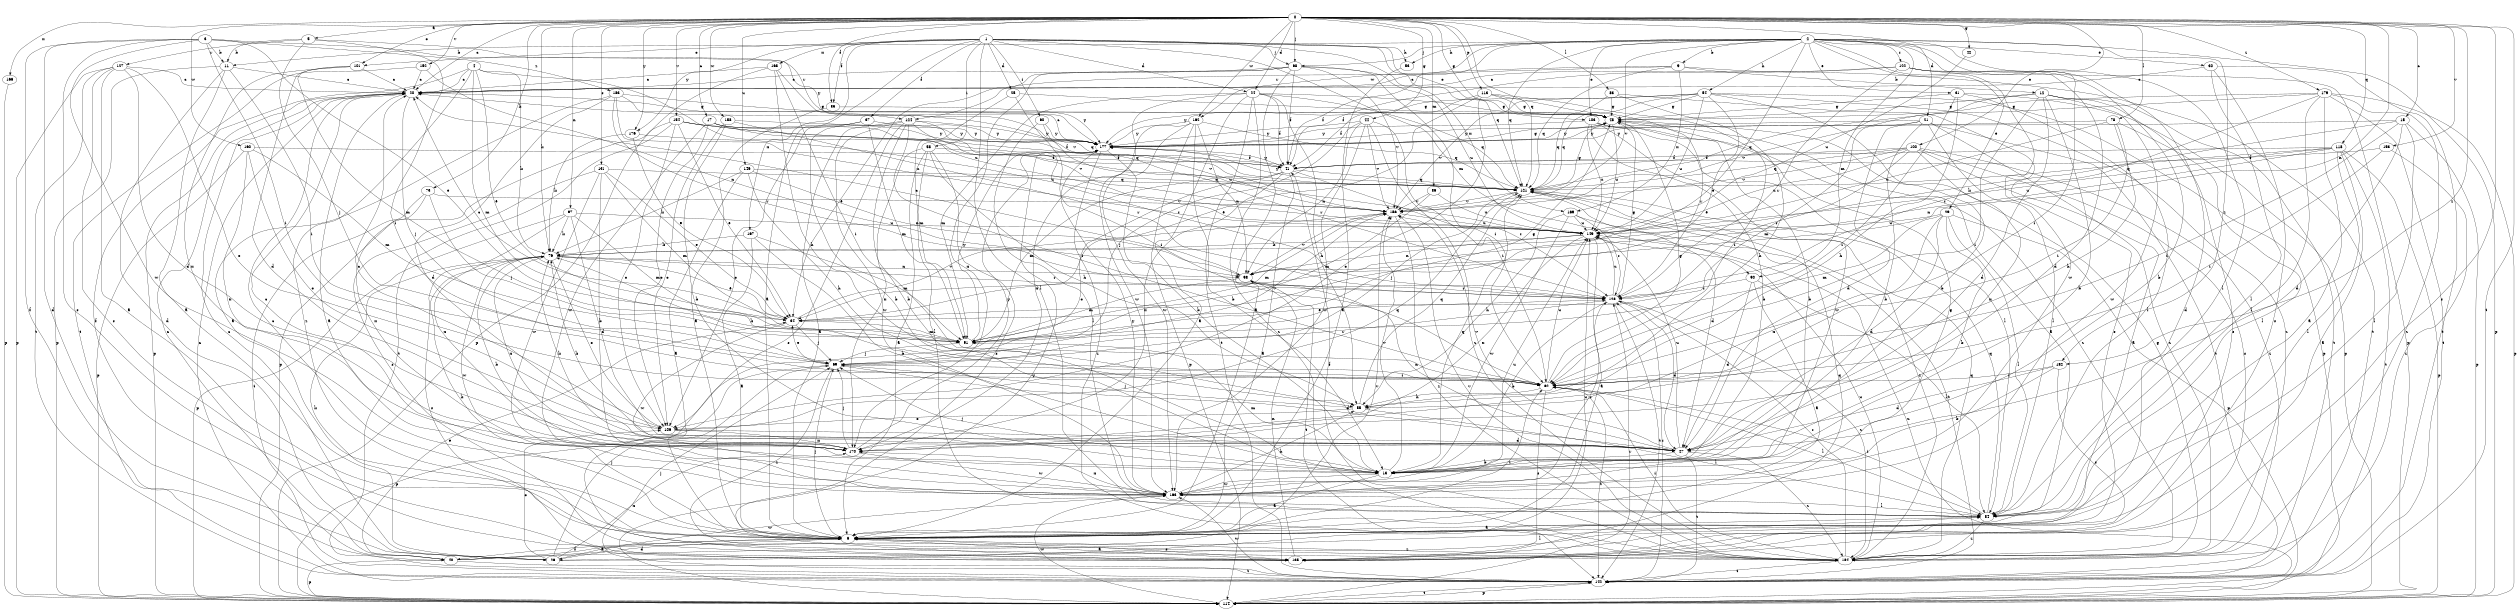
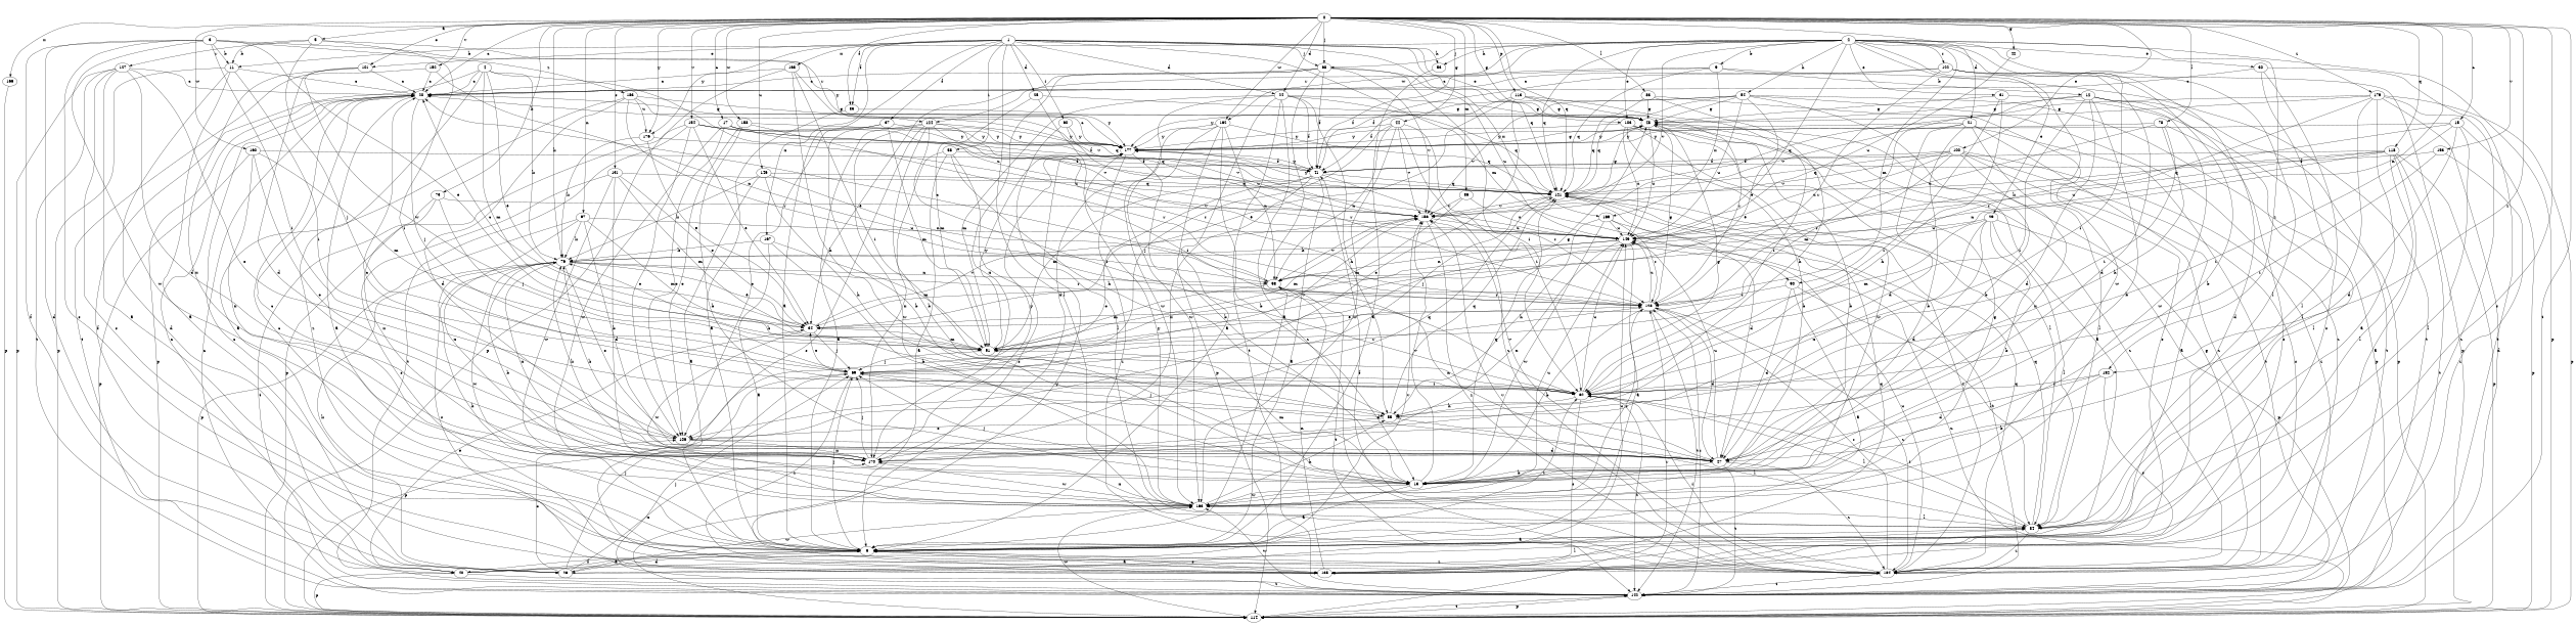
  strict digraph {
    0
    5
    15
    17
    20
    21
    24
    35
    42
    44
    48
    68
    73
    76
    78
    83
    86
    97
    98
    100
    101
    113
    118
    121
    131
    135
    142
    146
    152
    153
    154
    158
    160
    162
    166
    176
    179
    182
    11
    62
    124
    69
    127
    84
    114
    177
    27
    163
    149
    106
    6
    91
    184
    13
    41
    55
    156
    34
    170
    128
    1
    25
    37
    53
    58
    60
    90
    103
    167
    168
    169
    26
    40
    2
    9
    29
    30
    31
    54
    122
    12
    3
    183
    4
    0 -> 5 [label=a]
    0 -> 15 [label=c]
    0 -> 17 [label=c]
    0 -> 20 [label=c]
    0 -> 21 [label=d]
    0 -> 24 [label=d]
    0 -> 35 [label=f]
    0 -> 42 [label=g]
    0 -> 44 [label=g]
    0 -> 48 [label=g]
    0 -> 68 [label=j]
    0 -> 73 [label=k]
    0 -> 76 [label=k]
    0 -> 78 [label=l]
    0 -> 83 [label=l]
    0 -> 86 [label=m]
    0 -> 97 [label=n]
    0 -> 98 [label=n]
    0 -> 100 [label=o]
    0 -> 101 [label=o]
    0 -> 113 [label=p]
    0 -> 118 [label=q]
    0 -> 121 [label=q]
    0 -> 131 [label=s]
    0 -> 135 [label=s]
    0 -> 142 [label=t]
    0 -> 146 [label=u]
    0 -> 152 [label=v]
    0 -> 153 [label=v]
    0 -> 154 [label=v]
    0 -> 158 [label=w]
    0 -> 160 [label=w]
    0 -> 162 [label=w]
    0 -> 166 [label=x]
    0 -> 176 [label=y]
    0 -> 179 [label=z]
    0 -> 182 [label=z]
    5 -> 11 [label=b]
    5 -> 62 [label=i]
    5 -> 124 [label=r]
    5 -> 69 [label=j]
    5 -> 127 [label=r]
    15 -> 76 [label=k]
    15 -> 62 [label=i]
    15 -> 84 [label=l]
    15 -> 114 [label=p]
    15 -> 177 [label=y]
    15 -> 27 [label=d]
    17 -> 121 [label=q]
    17 -> 177 [label=y]
    17 -> 163 [label=w]
    17 -> 149 [label=u]
    17 -> 106 [label=o]
    20 -> 48 [label=g]
    20 -> 69 [label=j]
    20 -> 114 [label=p]
    20 -> 6 [label=a]
    21 -> 142 [label=t]
    21 -> 84 [label=l]
    21 -> 177 [label=y]
    21 -> 27 [label=d]
    21 -> 91 [label=m]
    21 -> 184 [label=z]
    21 -> 13 [label=b]
    24 -> 48 [label=g]
    24 -> 121 [label=q]
    24 -> 142 [label=t]
    24 -> 163 [label=w]
    24 -> 6 [label=a]
    24 -> 91 [label=m]
    24 -> 184 [label=z]
    24 -> 41 [label=f]
    24 -> 55 [label=h]
    35 -> 177 [label=y]
    35 -> 6 [label=a]
    42 -> 149 [label=u]
    44 -> 98 [label=n]
    44 -> 62 [label=i]
    44 -> 69 [label=j]
    44 -> 177 [label=y]
    44 -> 163 [label=w]
    44 -> 184 [label=z]
    44 -> 156 [label=v]
    48 -> 177 [label=y]
    48 -> 149 [label=u]
    48 -> 6 [label=a]
    48 -> 13 [label=b]
    68 -> 20 [label=c]
    68 -> 62 [label=i]
    68 -> 149 [label=u]
    68 -> 6 [label=a]
    68 -> 41 [label=f]
    68 -> 156 [label=v]
    68 -> 34 [label=e]
    68 -> 170 [label=x]
    73 -> 142 [label=t]
    73 -> 69 [label=j]
    73 -> 156 [label=v]
    73 -> 170 [label=x]
    76 -> 98 [label=n]
    76 -> 135 [label=s]
    76 -> 163 [label=w]
    76 -> 106 [label=o]
    76 -> 13 [label=b]
    76 -> 34 [label=e]
    76 -> 170 [label=x]
    76 -> 128 [label=r]
    78 -> 62 [label=i]
    78 -> 84 [label=l]
    78 -> 177 [label=y]
    78 -> 149 [label=u]
    78 -> 55 [label=h]
    83 -> 48 [label=g]
    83 -> 121 [label=q]
    83 -> 135 [label=s]
    83 -> 55 [label=h]
    86 -> 149 [label=u]
    86 -> 91 [label=m]
    86 -> 156 [label=v]
    97 -> 76 [label=k]
    97 -> 114 [label=p]
    97 -> 27 [label=d]
    97 -> 149 [label=u]
    97 -> 91 [label=m]
    97 -> 170 [label=x]
    98 -> 20 [label=c]
    98 -> 142 [label=t]
    98 -> 91 [label=m]
    98 -> 156 [label=v]
    98 -> 128 [label=r]
    100 -> 121 [label=q]
    100 -> 135 [label=s]
    100 -> 149 [label=u]
    100 -> 6 [label=a]
    100 -> 184 [label=z]
    100 -> 41 [label=f]
    100 -> 156 [label=v]
    100 -> 170 [label=x]
    100 -> 128 [label=r]
    101 -> 20 [label=c]
    101 -> 27 [label=d]
-   101 -> 91 [label=m]
+   101 -> 91 [label=w]
    101 -> 170 [label=x]
    113 -> 48 [label=g]
    113 -> 62 [label=i]
    113 -> 106 [label=o]
    113 -> 41 [label=f]
    113 -> 34 [label=e]
    113 -> 128 [label=r]
    118 -> 98 [label=n]
    118 -> 121 [label=q]
    118 -> 142 [label=t]
    118 -> 84 [label=l]
    118 -> 114 [label=p]
    118 -> 149 [label=u]
    118 -> 6 [label=a]
    118 -> 41 [label=f]
    121 -> 48 [label=g]
    121 -> 69 [label=j]
    121 -> 177 [label=y]
    121 -> 27 [label=d]
    121 -> 184 [label=z]
    121 -> 156 [label=v]
    131 -> 121 [label=q]
    131 -> 135 [label=s]
    131 -> 163 [label=w]
    131 -> 91 [label=m]
    131 -> 13 [label=b]
    131 -> 34 [label=e]
    135 -> 98 [label=n]
    135 -> 121 [label=q]
    135 -> 6 [label=a]
    142 -> 20 [label=c]
    142 -> 69 [label=j]
    142 -> 114 [label=p]
    142 -> 163 [label=w]
    142 -> 128 [label=r]
    146 -> 76 [label=k]
    146 -> 98 [label=n]
    146 -> 121 [label=q]
    146 -> 6 [label=a]
    146 -> 55 [label=h]
    152 -> 20 [label=c]
    152 -> 98 [label=n]
    152 -> 142 [label=t]
    153 -> 62 [label=i]
    153 -> 184 [label=z]
    153 -> 41 [label=f]
    154 -> 142 [label=t]
    154 -> 114 [label=p]
    154 -> 177 [label=y]
    154 -> 106 [label=o]
    154 -> 41 [label=f]
    154 -> 156 [label=v]
    154 -> 34 [label=e]
    158 -> 177 [label=y]
    158 -> 106 [label=o]
    158 -> 13 [label=b]
    158 -> 128 [label=r]
    160 -> 114 [label=p]
    160 -> 106 [label=o]
    160 -> 91 [label=m]
    160 -> 41 [label=f]
    160 -> 170 [label=x]
    162 -> 98 [label=n]
    162 -> 121 [label=q]
    162 -> 114 [label=p]
    162 -> 177 [label=y]
    162 -> 163 [label=w]
    162 -> 13 [label=b]
    162 -> 170 [label=x]
    166 -> 114 [label=p]
    176 -> 76 [label=k]
    176 -> 149 [label=u]
    176 -> 34 [label=e]
    179 -> 48 [label=g]
    179 -> 121 [label=q]
-   179 -> 142 [label=t]
+   179 -> 142 [label=d]
    179 -> 84 [label=l]
    179 -> 114 [label=p]
    179 -> 6 [label=a]
    179 -> 184 [label=z]
    179 -> 128 [label=r]
    182 -> 135 [label=s]
    182 -> 62 [label=i]
    182 -> 27 [label=d]
    182 -> 13 [label=b]
    11 -> 20 [label=c]
    11 -> 62 [label=i]
    11 -> 114 [label=p]
    11 -> 6 [label=a]
    11 -> 26 [label=d]
    62 -> 48 [label=g]
    62 -> 76 [label=k]
    62 -> 135 [label=s]
    62 -> 142 [label=t]
    62 -> 84 [label=l]
    62 -> 149 [label=u]
    62 -> 55 [label=h]
    124 -> 135 [label=s]
    124 -> 62 [label=i]
    124 -> 177 [label=y]
    124 -> 163 [label=w]
    124 -> 6 [label=a]
    124 -> 13 [label=b]
    124 -> 156 [label=v]
    124 -> 128 [label=r]
    69 -> 62 [label=i]
    69 -> 114 [label=p]
    69 -> 27 [label=d]
    69 -> 184 [label=z]
    69 -> 156 [label=v]
    69 -> 34 [label=e]
    69 -> 128 [label=r]
    127 -> 20 [label=c]
    127 -> 135 [label=s]
    127 -> 142 [label=t]
    127 -> 114 [label=p]
    127 -> 27 [label=d]
    127 -> 106 [label=o]
    127 -> 6 [label=a]
    84 -> 121 [label=q]
    84 -> 62 [label=i]
    84 -> 6 [label=a]
    84 -> 184 [label=z]
    114 -> 142 [label=t]
    114 -> 177 [label=y]
    114 -> 163 [label=w]
    114 -> 149 [label=u]
    114 -> 128 [label=r]
    177 -> 20 [label=c]
    177 -> 48 [label=g]
    177 -> 184 [label=z]
    177 -> 13 [label=b]
    177 -> 41 [label=f]
    27 -> 76 [label=k]
    27 -> 98 [label=n]
    27 -> 142 [label=t]
    27 -> 149 [label=u]
    27 -> 184 [label=z]
    27 -> 13 [label=b]
    27 -> 156 [label=v]
    163 -> 20 [label=c]
    163 -> 48 [label=g]
    163 -> 84 [label=l]
    163 -> 177 [label=y]
    163 -> 149 [label=u]
    163 -> 55 [label=h]
    163 -> 170 [label=x]
    163 -> 128 [label=r]
    149 -> 76 [label=k]
    149 -> 98 [label=n]
    149 -> 6 [label=a]
    149 -> 170 [label=x]
    106 -> 20 [label=c]
    106 -> 121 [label=q]
    106 -> 27 [label=d]
    106 -> 170 [label=x]
    6 -> 20 [label=c]
    6 -> 76 [label=k]
    6 -> 135 [label=s]
    6 -> 62 [label=i]
    6 -> 69 [label=j]
    6 -> 184 [label=z]
    6 -> 26 [label=d]
    6 -> 40 [label=f]
    91 -> 48 [label=g]
    91 -> 69 [label=j]
    91 -> 177 [label=y]
    184 -> 48 [label=g]
    184 -> 121 [label=q]
    184 -> 142 [label=t]
    184 -> 62 [label=i]
    184 -> 149 [label=u]
    184 -> 41 [label=f]
    184 -> 156 [label=v]
    184 -> 128 [label=r]
    13 -> 121 [label=q]
    13 -> 69 [label=j]
    13 -> 163 [label=w]
    13 -> 6 [label=a]
    13 -> 91 [label=m]
    13 -> 156 [label=v]
    41 -> 121 [label=q]
    41 -> 177 [label=y]
    41 -> 106 [label=o]
    41 -> 6 [label=a]
    41 -> 91 [label=m]
    41 -> 170 [label=x]
    41 -> 128 [label=r]
    55 -> 121 [label=q]
    55 -> 69 [label=j]
    55 -> 84 [label=l]
    55 -> 106 [label=o]
    156 -> 149 [label=u]
    156 -> 91 [label=m]
    156 -> 184 [label=z]
    34 -> 20 [label=c]
    34 -> 69 [label=j]
    34 -> 163 [label=w]
    34 -> 91 [label=m]
    34 -> 156 [label=v]
    170 -> 76 [label=k]
    170 -> 69 [label=j]
    170 -> 177 [label=y]
    170 -> 163 [label=w]
    128 -> 48 [label=g]
    128 -> 142 [label=t]
    128 -> 27 [label=d]
    128 -> 149 [label=u]
    128 -> 184 [label=z]
    128 -> 13 [label=b]
    128 -> 34 [label=e]
    1 -> 24 [label=d]
    1 -> 35 [label=f]
    1 -> 68 [label=j]
    1 -> 101 [label=o]
    1 -> 121 [label=q]
    1 -> 176 [label=y]
    1 -> 84 [label=l]
    1 -> 6 [label=a]
    1 -> 25 [label=d]
    1 -> 37 [label=f]
    1 -> 53 [label=h]
    1 -> 58 [label=i]
    1 -> 60 [label=i]
    1 -> 90 [label=m]
    1 -> 103 [label=o]
    1 -> 167 [label=x]
    1 -> 168 [label=x]
    1 -> 169 [label=x]
    25 -> 48 [label=g]
    25 -> 62 [label=i]
    25 -> 91 [label=m]
    37 -> 177 [label=y]
    37 -> 106 [label=o]
    37 -> 91 [label=m]
    37 -> 13 [label=b]
    53 -> 6 [label=a]
    58 -> 135 [label=s]
-   58 -> 84 [label=l]
    58 -> 6 [label=a]
    58 -> 41 [label=f]
    58 -> 55 [label=h]
    58 -> 170 [label=x]
    60 -> 84 [label=l]
    60 -> 177 [label=y]
    60 -> 128 [label=r]
    90 -> 84 [label=l]
    90 -> 27 [label=d]
    90 -> 6 [label=a]
    90 -> 128 [label=r]
    103 -> 84 [label=l]
    103 -> 177 [label=y]
    103 -> 163 [label=w]
    103 -> 149 [label=u]
    103 -> 184 [label=z]
    103 -> 13 [label=b]
    167 -> 76 [label=k]
    167 -> 6 [label=a]
    167 -> 91 [label=m]
    167 -> 13 [label=b]
    168 -> 20 [label=c]
    168 -> 62 [label=i]
    168 -> 114 [label=p]
    168 -> 55 [label=h]
    168 -> 156 [label=v]
    169 -> 142 [label=t]
    169 -> 163 [label=w]
    169 -> 149 [label=u]
    169 -> 55 [label=h]
    169 -> 128 [label=r]
    26 -> 20 [label=c]
    26 -> 76 [label=k]
    26 -> 69 [label=j]
    26 -> 163 [label=w]
    26 -> 149 [label=u]
    26 -> 106 [label=o]
    26 -> 170 [label=x]
    40 -> 20 [label=c]
    40 -> 142 [label=t]
    40 -> 84 [label=l]
    40 -> 114 [label=p]
    40 -> 6 [label=a]
    40 -> 156 [label=v]
    40 -> 34 [label=e]
    2 -> 68 [label=j]
    2 -> 121 [label=q]
    2 -> 162 [label=w]
    2 -> 182 [label=z]
    2 -> 11 [label=b]
    2 -> 62 [label=i]
    2 -> 124 [label=r]
    2 -> 84 [label=l]
    2 -> 114 [label=p]
    2 -> 163 [label=w]
    2 -> 156 [label=v]
    2 -> 34 [label=e]
    2 -> 53 [label=h]
    2 -> 90 [label=m]
    2 -> 103 [label=o]
    2 -> 26 [label=d]
    2 -> 9 [label=b]
    2 -> 29 [label=e]
    2 -> 30 [label=e]
    2 -> 31 [label=e]
    2 -> 54 [label=h]
    2 -> 122 [label=r]
    9 -> 20 [label=c]
    9 -> 121 [label=q]
    9 -> 142 [label=t]
    9 -> 41 [label=f]
    9 -> 169 [label=x]
    9 -> 12 [label=b]
    29 -> 84 [label=l]
    29 -> 114 [label=p]
    29 -> 27 [label=d]
    29 -> 149 [label=u]
    29 -> 91 [label=m]
    29 -> 13 [label=b]
    29 -> 170 [label=x]
    30 -> 20 [label=c]
    30 -> 135 [label=s]
    30 -> 142 [label=t]
    30 -> 84 [label=l]
    31 -> 48 [label=g]
    31 -> 62 [label=i]
-   31 -> 84 [label=l]
    31 -> 114 [label=p]
    31 -> 55 [label=h]
    54 -> 48 [label=g]
    54 -> 121 [label=q]
    54 -> 114 [label=p]
    54 -> 177 [label=y]
    54 -> 149 [label=u]
    54 -> 184 [label=z]
    54 -> 13 [label=b]
    54 -> 156 [label=v]
    54 -> 34 [label=e]
    122 -> 20 [label=c]
    122 -> 114 [label=p]
    122 -> 27 [label=d]
    122 -> 13 [label=b]
    122 -> 41 [label=f]
    122 -> 128 [label=r]
    12 -> 48 [label=g]
    12 -> 135 [label=s]
    12 -> 142 [label=t]
    12 -> 62 [label=i]
    12 -> 27 [label=d]
    12 -> 163 [label=w]
    12 -> 13 [label=b]
    12 -> 156 [label=v]
    3 -> 135 [label=s]
    3 -> 11 [label=b]
    3 -> 62 [label=i]
    3 -> 177 [label=y]
    3 -> 163 [label=w]
    3 -> 34 [label=e]
    3 -> 26 [label=d]
    3 -> 40 [label=f]
    3 -> 183 [label=z]
    183 -> 48 [label=g]
    183 -> 121 [label=q]
    183 -> 27 [label=d]
-   183 -> 149 [label=u]
+   183 -> 176 [label=u]
    183 -> 6 [label=a]
    183 -> 128 [label=r]
    4 -> 20 [label=c]
    4 -> 76 [label=k]
    4 -> 149 [label=u]
    4 -> 91 [label=m]
    4 -> 184 [label=z]
    4 -> 34 [label=e]
    4 -> 40 [label=f]
  }
